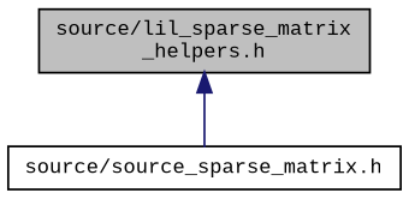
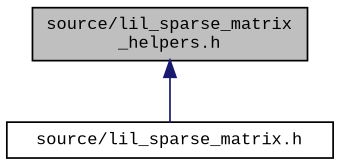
  digraph {
    fontname="Liberation Mono"
    node [color=black fontname="Liberation Mono" fontsize=10 shape=record style=filled]
    n1 [fillcolor=grey75 fontcolor=black height=0.2 label="source/lil_sparse_matrix\l_helpers.h" width=0.4]
-   n2 [fillcolor=white height=0.2 label="source/source_sparse_matrix.h" width=0.4]
+   n2 [fillcolor=white height=0.2 label="source/lil_sparse_matrix.h" width=0.4]
    n1 -> n2 [color=midnightblue dir=back fontname="Liberation Mono" fontsize=10 labelfontname=Helvetica labelfontsize=10 style=solid]
  }
